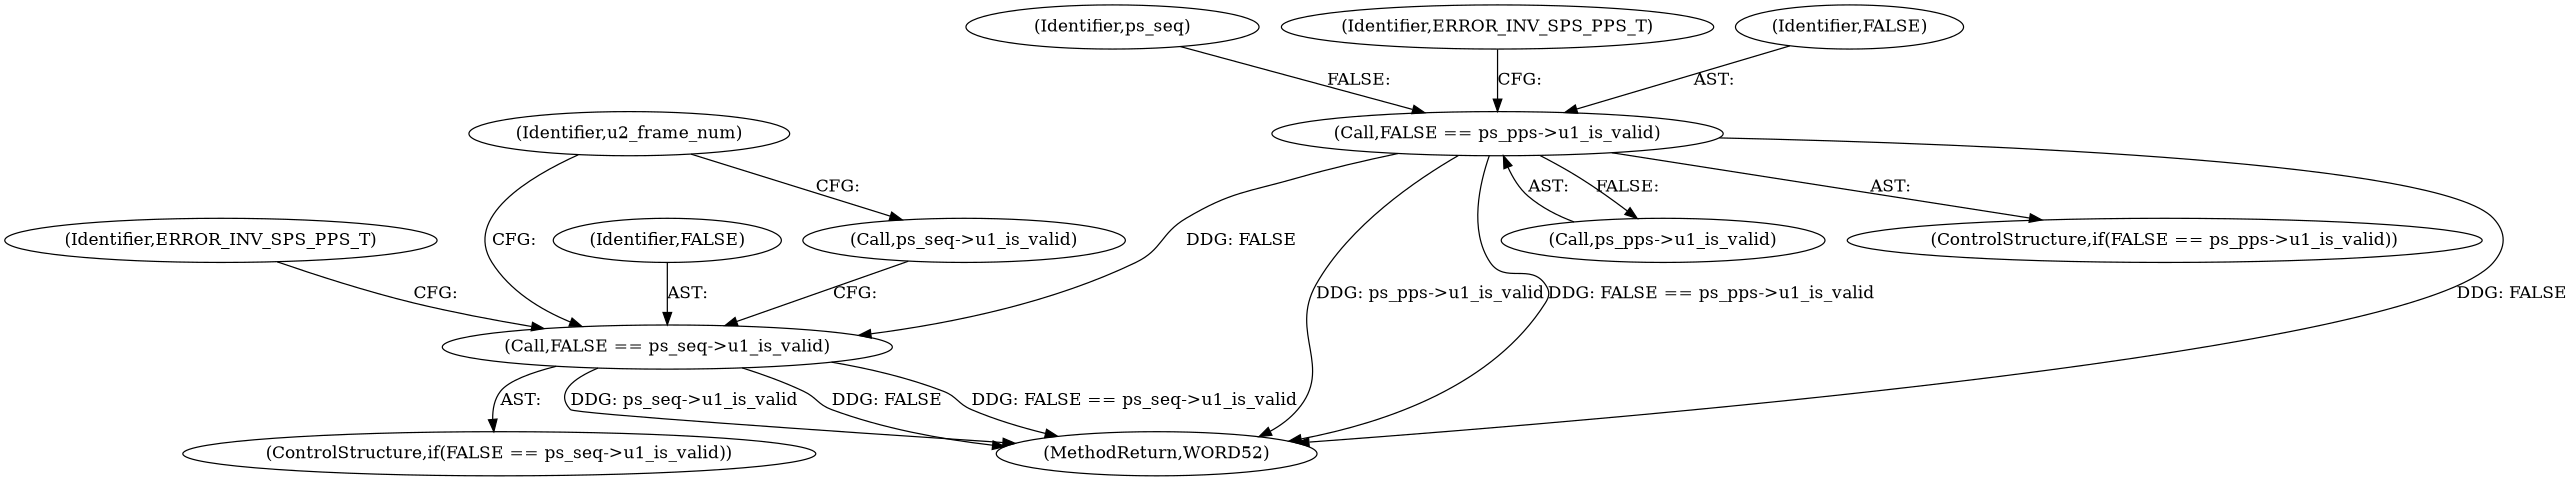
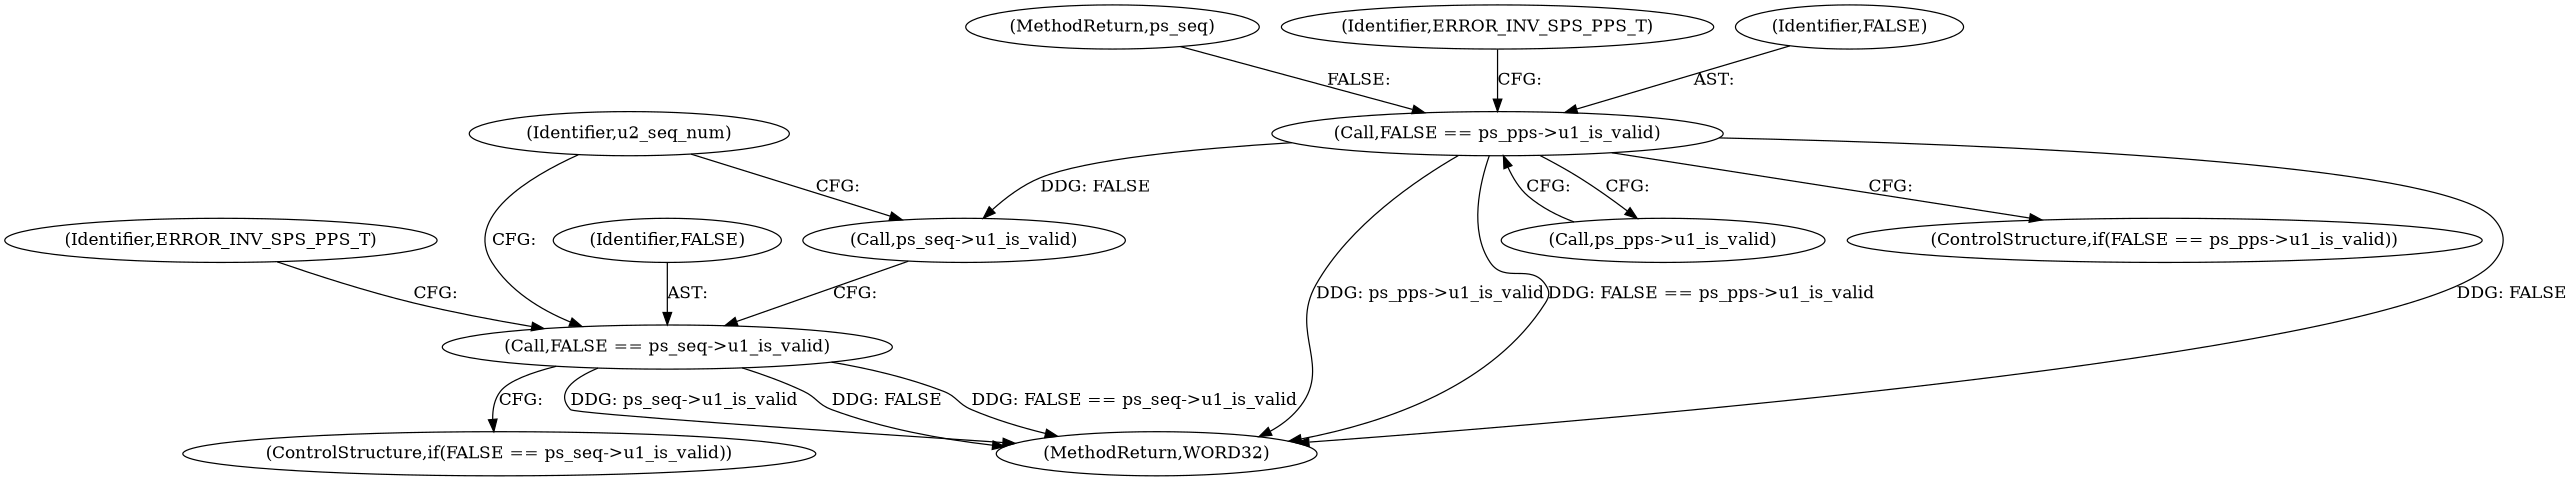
  digraph {
    n1 [label="(Call,FALSE == ps_seq->u1_is_valid)"]
    n2 [label="(ControlStructure,if(FALSE == ps_seq->u1_is_valid))"]
-   n3 [label="(MethodReturn,WORD52)"]
+   n3 [label="(MethodReturn,WORD32)"]
    n4 [label="(Call,ps_seq->u1_is_valid)"]
    n5 [label="(Call,FALSE == ps_pps->u1_is_valid)"]
    n6 [label="(Call,ps_pps->u1_is_valid)"]
    n7 [label="(ControlStructure,if(FALSE == ps_pps->u1_is_valid))"]
-   n8 [label="(Identifier,ps_seq)"]
+   n8 [label="(MethodReturn,ps_seq)"]
    n9 [label="(Identifier,ERROR_INV_SPS_PPS_T)"]
    n10 [label="(Identifier,FALSE)"]
    n11 [label="(Identifier,FALSE)"]
    n12 [label="(Identifier,ERROR_INV_SPS_PPS_T)"]
-   n13 [label="(Identifier,u2_frame_num)"]
-   n1 -> n2 [label="AST: "]
+   n13 [label="(Identifier,u2_seq_num)"]
+   n1 -> n2 [label="CFG: "]
    n1 -> n3 [label="DDG: FALSE"]
    n1 -> n3 [label="DDG: FALSE == ps_seq->u1_is_valid"]
    n1 -> n3 [label="DDG: ps_seq->u1_is_valid"]
    n4 -> n1 [label="CFG: "]
-   n5 -> n1 [label="DDG: FALSE"]
+   n5 -> n4 [label="DDG: FALSE"]
    n5 -> n3 [label="DDG: FALSE"]
    n5 -> n3 [label="DDG: ps_pps->u1_is_valid"]
    n5 -> n3 [label="DDG: FALSE == ps_pps->u1_is_valid"]
-   n5 -> n6 [label="FALSE: "]
-   n5 -> n7 [label="AST: "]
-   n6 -> n5 [label="AST: "]
+   n5 -> n6 [label="CFG: "]
+   n5 -> n7 [label="CFG: "]
+   n6 -> n5 [label="CFG: "]
    n8 -> n5 [label="FALSE: "]
    n9 -> n5 [label="CFG: "]
    n10 -> n5 [label="AST: "]
    n11 -> n1 [label="AST: "]
    n12 -> n1 [label="CFG: "]
    n13 -> n1 [label="CFG: "]
    n13 -> n4 [label="CFG: "]
  }
